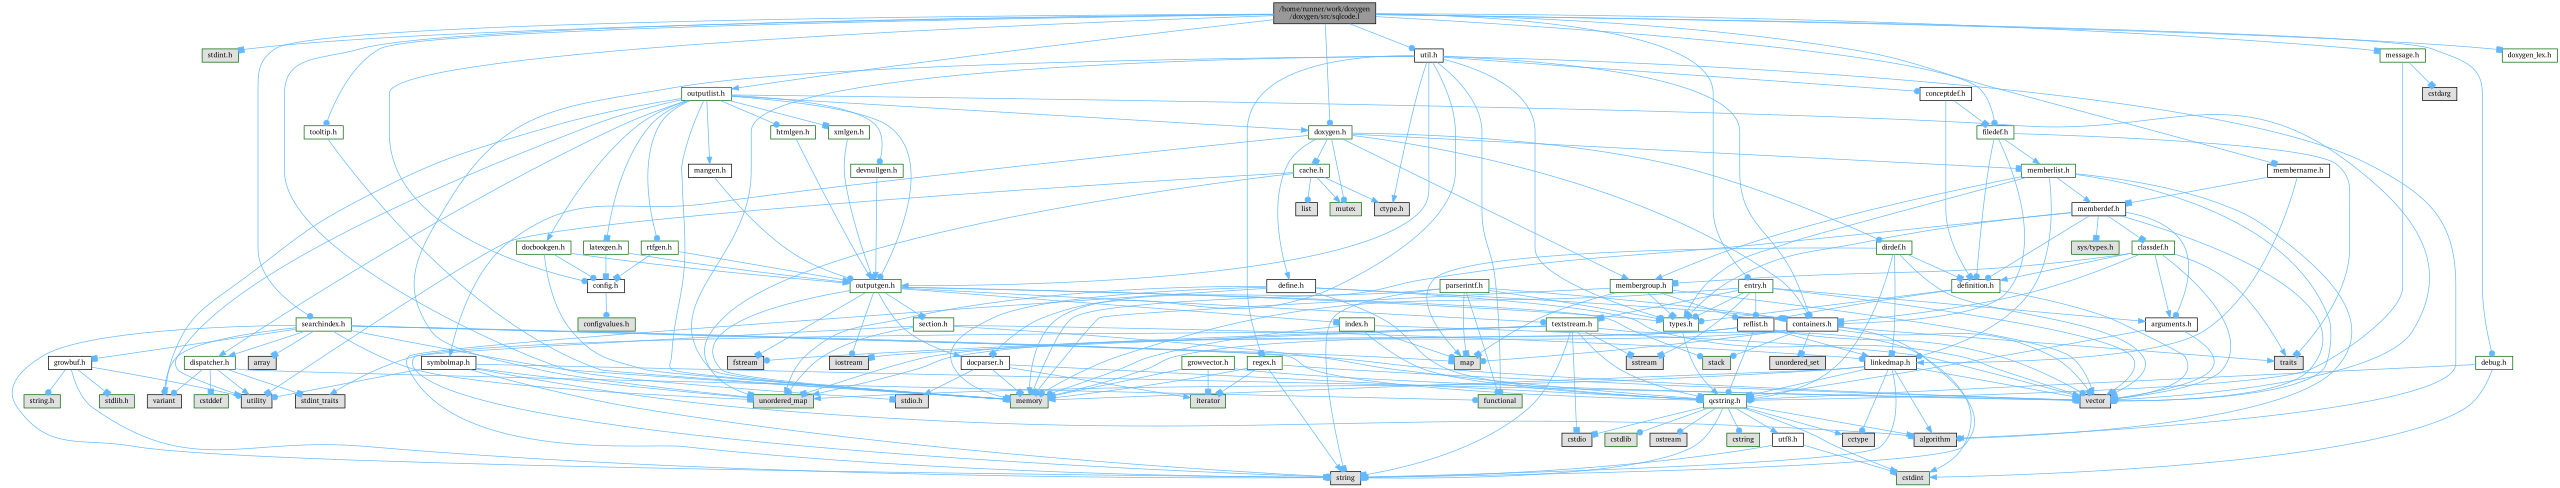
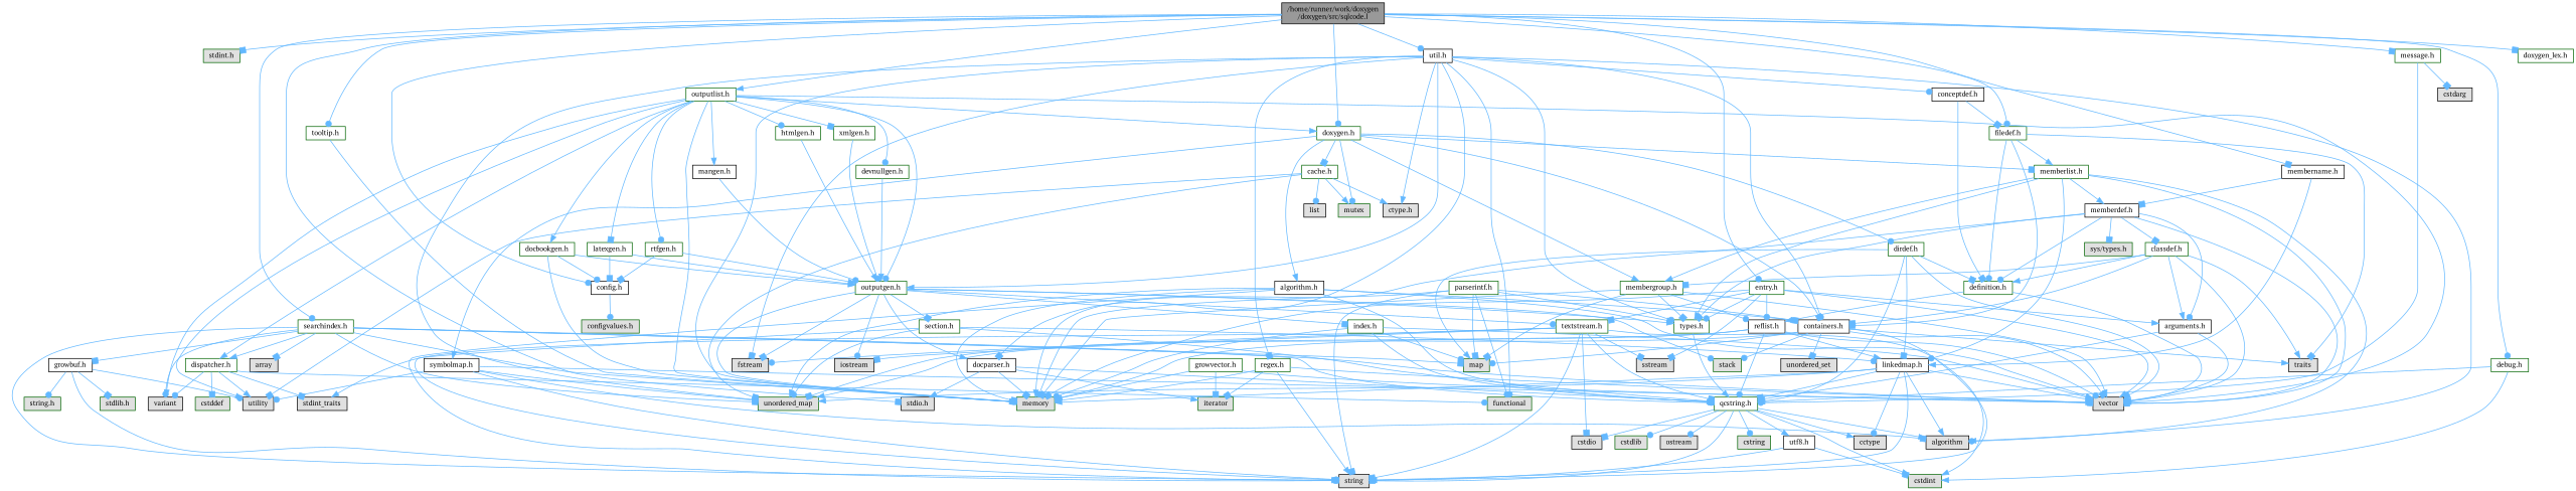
  digraph {
    fontname="PT Serif"
    node [color=darkgreen fillcolor=white fontname="PT Serif" fontsize=10 shape=box style=filled]
    edge [arrowhead=box color=steelblue1 fontname="PT Serif" fontsize=10 labelfontname=Helvetica labelfontsize=10 style=solid]
    n1 [color=black fillcolor=grey60 fontcolor=black height=0.2 label="/home/runner/work/doxygen\l/doxygen/src/sqlcode.l" width=0.4]
    n2 [fillcolor="#E0E0E0" height=0.2 label="stdint.h" width=0.4]
    n3 [color=black fillcolor="#E0E0E0" height=0.2 label="stdio.h" width=0.4]
    n4 [height=0.2 label="entry.h" width=0.4]
    n5 [height=0.2 label="doxygen.h" width=0.4]
    n6 [height=0.2 label="outputlist.h" width=0.4]
    n7 [color=black height=0.2 label="config.h" width=0.4]
    n8 [color=black height=0.2 label="util.h" width=0.4]
    n9 [height=0.2 label="filedef.h" width=0.4]
    n10 [color=black height=0.2 label="membername.h" width=0.4]
    n11 [height=0.2 label="searchindex.h" width=0.4]
    n12 [height=0.2 label="tooltip.h" width=0.4]
    n13 [height=0.2 label="message.h" width=0.4]
    n14 [height=0.2 label="debug.h" width=0.4]
    n15 [height=0.2 label="doxygen_lex.h" width=0.4]
    n16 [fillcolor="#E0E0E0" height=0.2 label=memory width=0.4]
    n17 [height=0.2 label="types.h" width=0.4]
    n18 [color=black fillcolor="#E0E0E0" height=0.2 label=vector width=0.4]
    n19 [color=black fillcolor="#E0E0E0" height=0.2 label=sstream width=0.4]
    n20 [color=black height=0.2 label="arguments.h" width=0.4]
    n21 [color=black height=0.2 label="reflist.h" width=0.4]
    n22 [height=0.2 label="textstream.h" width=0.4]
    n23 [color=black height=0.2 label="containers.h" width=0.4]
    n24 [fillcolor="#E0E0E0" height=0.2 label=mutex width=0.4]
    n25 [height=0.2 label="membergroup.h" width=0.4]
    n26 [height=0.2 label="dirdef.h" width=0.4]
    n27 [height=0.2 label="memberlist.h" width=0.4]
-   n28 [color=black height=0.2 label="define.h" width=0.4]
+   n28 [color=black height=0.2 label="algorithm.h" width=0.4]
    n29 [height=0.2 label="cache.h" width=0.4]
    n30 [color=black height=0.2 label="symbolmap.h" width=0.4]
    n31 [color=black fillcolor="#E0E0E0" height=0.2 label=utility width=0.4]
    n32 [color=black fillcolor="#E0E0E0" height=0.2 label=variant width=0.4]
    n33 [height=0.2 label="outputgen.h" width=0.4]
    n34 [height=0.2 label="dispatcher.h" width=0.4]
    n35 [height=0.2 label="htmlgen.h" width=0.4]
    n36 [height=0.2 label="latexgen.h" width=0.4]
    n37 [height=0.2 label="rtfgen.h" width=0.4]
    n38 [color=black height=0.2 label="mangen.h" width=0.4]
    n39 [height=0.2 label="docbookgen.h" width=0.4]
    n40 [height=0.2 label="xmlgen.h" width=0.4]
    n41 [height=0.2 label="devnullgen.h" width=0.4]
    n42 [fillcolor="#E0E0E0" height=0.2 label="configvalues.h" width=0.4]
    n43 [fillcolor="#E0E0E0" height=0.2 label=functional width=0.4]
    n44 [color=black fillcolor="#E0E0E0" height=0.2 label=algorithm width=0.4]
    n45 [fillcolor="#E0E0E0" height=0.2 label=unordered_map width=0.4]
    n46 [color=black fillcolor="#E0E0E0" height=0.2 label=fstream width=0.4]
    n47 [color=black fillcolor="#E0E0E0" height=0.2 label="ctype.h" width=0.4]
    n48 [color=black height=0.2 label="docparser.h" width=0.4]
    n49 [height=0.2 label="regex.h" width=0.4]
    n50 [color=black height=0.2 label="conceptdef.h" width=0.4]
    n51 [color=black fillcolor="#E0E0E0" height=0.2 label=traits width=0.4]
    n52 [height=0.2 label="definition.h" width=0.4]
    n53 [color=black height=0.2 label="linkedmap.h" width=0.4]
    n54 [color=black height=0.2 label="memberdef.h" width=0.4]
    n55 [fillcolor="#E0E0E0" height=0.2 label=map width=0.4]
    n56 [color=black fillcolor="#E0E0E0" height=0.2 label=string width=0.4]
    n57 [height=0.2 label="qcstring.h" width=0.4]
    n58 [color=black fillcolor="#E0E0E0" height=0.2 label=array width=0.4]
    n59 [color=black height=0.2 label="growbuf.h" width=0.4]
    n60 [color=black fillcolor="#E0E0E0" height=0.2 label=cstdarg width=0.4]
    n61 [fillcolor="#E0E0E0" height=0.2 label=cstdint width=0.4]
    n62 [height=0.2 label="parserintf.h" width=0.4]
    n63 [color=black fillcolor="#E0E0E0" height=0.2 label=unordered_set width=0.4]
    n64 [fillcolor="#E0E0E0" height=0.2 label=stack width=0.4]
    n65 [color=black fillcolor="#E0E0E0" height=0.2 label=cctype width=0.4]
    n66 [fillcolor="#E0E0E0" height=0.2 label=cstring width=0.4]
    n67 [color=black fillcolor="#E0E0E0" height=0.2 label=cstdio width=0.4]
    n68 [fillcolor="#E0E0E0" height=0.2 label=cstdlib width=0.4]
    n69 [color=black fillcolor="#E0E0E0" height=0.2 label=ostream width=0.4]
    n70 [color=black height=0.2 label="utf8.h" width=0.4]
    n71 [color=black fillcolor="#E0E0E0" height=0.2 label=iostream width=0.4]
    n72 [color=black fillcolor="#E0E0E0" height=0.2 label=stdint_traits width=0.4]
    n73 [color=black fillcolor="#E0E0E0" height=0.2 label=list width=0.4]
    n74 [fillcolor="#E0E0E0" height=0.2 label="sys/types.h" width=0.4]
    n75 [height=0.2 label="classdef.h" width=0.4]
    n76 [height=0.2 label="index.h" width=0.4]
    n77 [height=0.2 label="section.h" width=0.4]
    n78 [fillcolor="#E0E0E0" height=0.2 label=cstddef width=0.4]
    n79 [fillcolor="#E0E0E0" height=0.2 label=iterator width=0.4]
    n80 [height=0.2 label="growvector.h" width=0.4]
    n81 [fillcolor="#E0E0E0" height=0.2 label="stdlib.h" width=0.4]
    n82 [fillcolor="#E0E0E0" height=0.2 label="string.h" width=0.4]
    n1 -> n2
    n1 -> n3
    n1 -> n4 [arrowhead=dot]
    n1 -> n5 [arrowhead=dot]
    n1 -> n6 [arrowhead=normal]
    n1 -> n7 [arrowhead=dot]
    n1 -> n8 [arrowhead=dot]
    n1 -> n9 [arrowhead=dot]
    n1 -> n10
    n1 -> n11 [arrowhead=dot]
    n1 -> n12 [arrowhead=dot]
    n1 -> n13
    n1 -> n14 [arrowhead=dot]
    n1 -> n15
    n4 -> n16
    n4 -> n17 [arrowhead=dot]
    n4 -> n18 [arrowhead=normal]
    n4 -> n19
    n4 -> n20 [arrowhead=normal]
    n4 -> n21 [arrowhead=dot]
    n4 -> n22
    n5 -> n23
    n5 -> n24 [arrowhead=dot]
    n5 -> n25 [arrowhead=normal]
    n5 -> n26 [arrowhead=dot]
    n5 -> n27
    n5 -> n28 [arrowhead=normal]
    n5 -> n29
    n5 -> n30 [arrowhead=normal]
    n6 -> n5 [arrowhead=normal]
    n6 -> n16 [arrowhead=normal]
    n6 -> n18 [arrowhead=normal]
    n6 -> n31 [arrowhead=normal]
    n6 -> n32 [arrowhead=normal]
    n6 -> n33 [arrowhead=dot]
    n6 -> n34 [arrowhead=normal]
    n6 -> n35 [arrowhead=dot]
    n6 -> n36
    n6 -> n37 [arrowhead=dot]
    n6 -> n38 [arrowhead=normal]
    n6 -> n39 [arrowhead=normal]
    n6 -> n40
    n6 -> n41 [arrowhead=dot]
    n7 -> n42 [arrowhead=dot]
    n8 -> n16 [arrowhead=normal]
    n8 -> n17 [arrowhead=dot]
    n8 -> n23 [arrowhead=dot]
    n8 -> n33 [arrowhead=normal]
    n8 -> n43 [arrowhead=dot]
    n8 -> n44 [arrowhead=normal]
    n8 -> n45 [arrowhead=dot]
+   n8 -> n46
    n8 -> n47 [arrowhead=normal]
    n8 -> n48
    n8 -> n49
    n8 -> n50 [arrowhead=dot]
    n9 -> n23
    n9 -> n27 [arrowhead=normal]
    n9 -> n51
    n9 -> n52 [arrowhead=dot]
    n10 -> n53 [arrowhead=normal]
    n10 -> n54
    n11 -> n16
    n11 -> n18
    n11 -> n32 [arrowhead=dot]
    n11 -> n34 [arrowhead=normal]
    n11 -> n45
    n11 -> n55
    n11 -> n56
    n11 -> n57 [arrowhead=dot]
    n11 -> n58
    n11 -> n59
    n12 -> n16 [arrowhead=dot]
    n13 -> n57 [arrowhead=dot]
    n13 -> n60
    n14 -> n57 [arrowhead=normal]
    n14 -> n61 [arrowhead=normal]
    n17 -> n57 [arrowhead=normal]
    n20 -> n18 [arrowhead=normal]
    n20 -> n57 [arrowhead=normal]
    n21 -> n16 [arrowhead=dot]
    n21 -> n18 [arrowhead=dot]
    n21 -> n45
    n21 -> n53 [arrowhead=normal]
    n21 -> n57 [arrowhead=dot]
    n22 -> n19
    n22 -> n46 [arrowhead=dot]
    n22 -> n56
    n22 -> n57
    n22 -> n61 [arrowhead=normal]
    n22 -> n67
    n22 -> n71
    n22 -> n72 [arrowhead=normal]
    n23 -> n18
    n23 -> n45 [arrowhead=normal]
    n23 -> n51 [arrowhead=normal]
    n23 -> n55 [arrowhead=dot]
    n23 -> n56 [arrowhead=normal]
    n23 -> n63
    n23 -> n64 [arrowhead=dot]
    n25 -> n16
    n25 -> n17
    n25 -> n18 [arrowhead=normal]
    n25 -> n21 [arrowhead=dot]
    n25 -> n55
    n26 -> n18
    n26 -> n52
    n26 -> n53
    n26 -> n55 [arrowhead=normal]
    n26 -> n57 [arrowhead=dot]
    n27 -> n17 [arrowhead=normal]
    n27 -> n18 [arrowhead=dot]
    n27 -> n25 [arrowhead=normal]
    n27 -> n44 [arrowhead=dot]
    n27 -> n53 [arrowhead=dot]
    n27 -> n54 [arrowhead=normal]
    n28 -> n16
    n28 -> n18 [arrowhead=normal]
    n28 -> n23 [arrowhead=normal]
    n28 -> n45 [arrowhead=normal]
    n28 -> n56 [arrowhead=normal]
    n28 -> n57
    n29 -> n24 [arrowhead=normal]
    n29 -> n31
    n29 -> n45
    n29 -> n47 [arrowhead=normal]
    n29 -> n73 [arrowhead=dot]
    n30 -> n18 [arrowhead=dot]
    n30 -> n31 [arrowhead=dot]
    n30 -> n44
    n30 -> n45
    n30 -> n56 [arrowhead=dot]
    n33 -> n16 [arrowhead=normal]
    n33 -> n17 [arrowhead=normal]
    n33 -> n22 [arrowhead=dot]
    n33 -> n46
    n33 -> n48 [arrowhead=normal]
    n33 -> n64 [arrowhead=dot]
    n33 -> n71 [arrowhead=dot]
    n33 -> n76
    n33 -> n77
    n34 -> n31 [arrowhead=normal]
    n34 -> n32 [arrowhead=dot]
    n34 -> n43 [arrowhead=dot]
    n34 -> n72
    n34 -> n78
    n35 -> n33 [arrowhead=normal]
    n36 -> n7
    n36 -> n33 [arrowhead=normal]
    n37 -> n7
    n37 -> n33 [arrowhead=normal]
    n38 -> n33 [arrowhead=dot]
    n39 -> n7 [arrowhead=dot]
    n39 -> n16 [arrowhead=dot]
    n39 -> n33 [arrowhead=normal]
    n40 -> n33 [arrowhead=dot]
    n41 -> n33 [arrowhead=normal]
    n48 -> n3 [arrowhead=normal]
    n48 -> n16
    n48 -> n57 [arrowhead=normal]
    n48 -> n79 [arrowhead=normal]
    n49 -> n16 [arrowhead=dot]
    n49 -> n18 [arrowhead=normal]
    n49 -> n56 [arrowhead=normal]
    n49 -> n79
    n50 -> n9
    n50 -> n52
-   n52 -> n17 [arrowhead=dot]
    n52 -> n18 [arrowhead=dot]
    n52 -> n21 [arrowhead=normal]
    n53 -> n16 [arrowhead=normal]
    n53 -> n18 [arrowhead=normal]
    n53 -> n44 [arrowhead=normal]
    n53 -> n45 [arrowhead=normal]
    n53 -> n56 [arrowhead=normal]
    n53 -> n57
    n53 -> n65 [arrowhead=dot]
    n54 -> n16 [arrowhead=normal]
    n54 -> n17
    n54 -> n18
    n54 -> n20 [arrowhead=dot]
    n54 -> n52 [arrowhead=dot]
    n54 -> n74
    n54 -> n75
    n57 -> n44 [arrowhead=normal]
    n57 -> n56
    n57 -> n61 [arrowhead=normal]
    n57 -> n65 [arrowhead=normal]
    n57 -> n66 [arrowhead=dot]
    n57 -> n67
    n57 -> n68 [arrowhead=dot]
    n57 -> n69 [arrowhead=dot]
    n57 -> n70 [arrowhead=normal]
    n59 -> n31 [arrowhead=dot]
    n59 -> n56 [arrowhead=dot]
    n59 -> n81
    n59 -> n82 [arrowhead=dot]
    n62 -> n16 [arrowhead=dot]
    n62 -> n17 [arrowhead=normal]
    n62 -> n23
    n62 -> n43 [arrowhead=dot]
    n62 -> n55
    n62 -> n56
    n70 -> n56 [arrowhead=normal]
    n70 -> n61
    n75 -> n18
    n75 -> n20 [arrowhead=normal]
    n75 -> n23
    n75 -> n25
    n75 -> n51 [arrowhead=normal]
    n75 -> n52 [arrowhead=normal]
    n76 -> n16 [arrowhead=dot]
    n76 -> n18 [arrowhead=normal]
    n76 -> n55 [arrowhead=dot]
    n76 -> n57
    n77 -> n45 [arrowhead=dot]
    n77 -> n53 [arrowhead=dot]
    n77 -> n56 [arrowhead=normal]
    n77 -> n57 [arrowhead=dot]
    n80 -> n16 [arrowhead=normal]
    n80 -> n18
    n80 -> n79
  }
